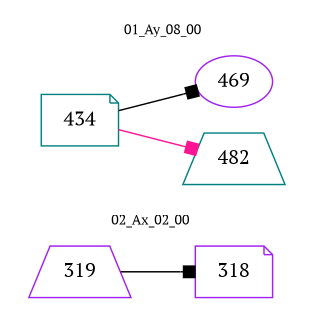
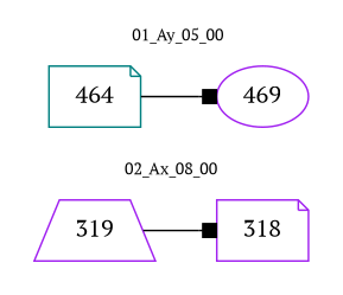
  digraph {
    fontname="PT Serif"
    rankdir=LR
    node [color=purple fontname="PT Serif" shape=trapezium]
    edge [arrowhead=box color=black fontname="PT Serif"]
    n1 [label=319]
    n2 [label=318 shape=note]
-   n3 [color=teal label=434 shape=note]
-   n4 [color=teal label=482]
+   n3 [color=teal label=464 shape=note]
    n5 [label=469 shape=ellipse]
    subgraph cluster_1 {
      color=white
      fontsize=10
-     label="02_Ax_02_00"
+     label="02_Ax_08_00"
      n1
      n2
    }
    subgraph cluster_2 {
      color=white
      fontsize=10
-     label="01_Ay_08_00"
+     label="01_Ay_05_00"
      n3
-     n4
      n5
    }
    n1 -> n2
-   n3 -> n4 [color=deeppink]
    n3 -> n5
  }
